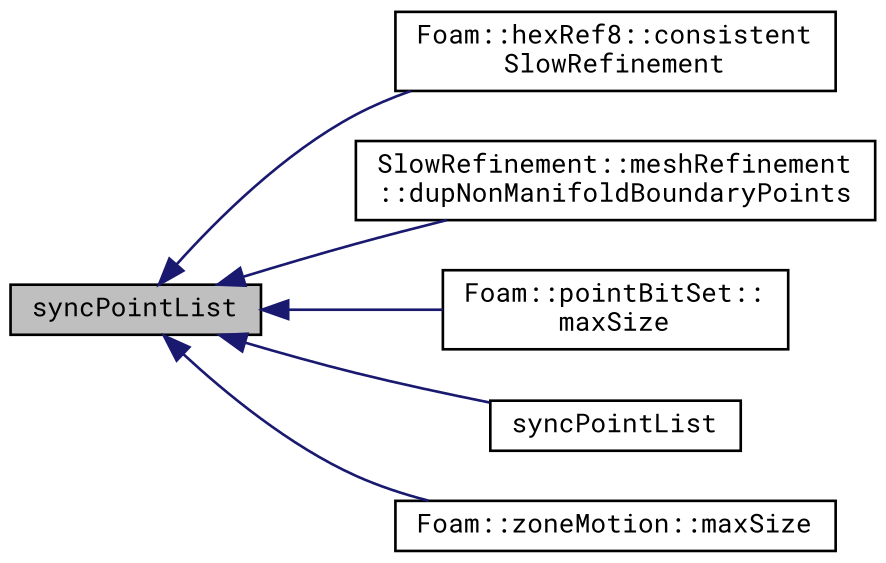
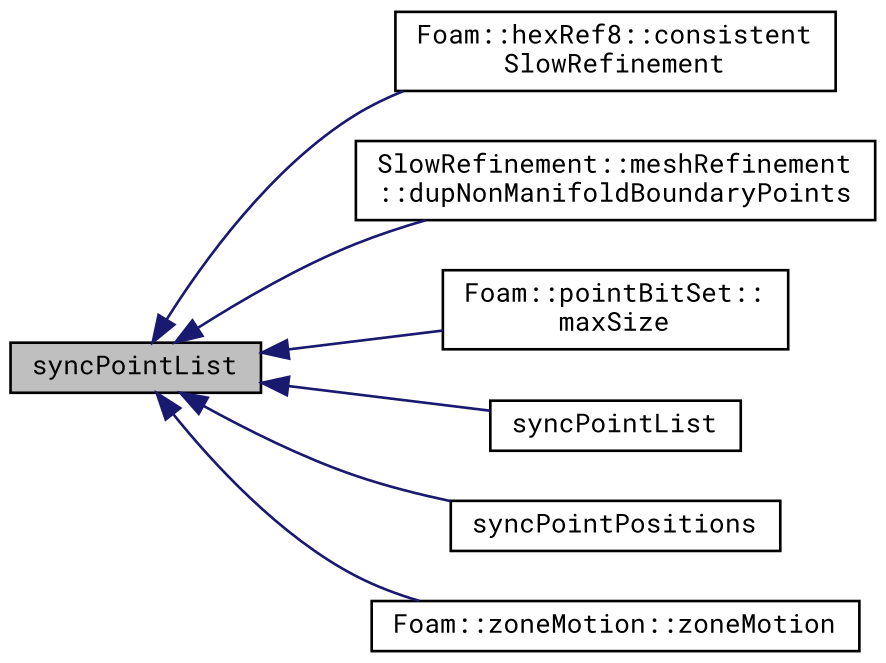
  digraph {
    fontname="Roboto Mono"
    rankdir=LR
    node [color=black fontname="Roboto Mono" fontsize=10 shape=record]
    edge [color=midnightblue dir=back fontname="Roboto Mono" fontsize=10 labelfontname=Helvetica labelfontsize=10 style=solid]
    n1 [fillcolor=grey75 fontcolor=black height=0.2 label=syncPointList style=filled width=0.4]
    n2 [height=0.2 label="Foam::hexRef8::consistent\lSlowRefinement" width=0.4]
    n3 [height=0.2 label="SlowRefinement::meshRefinement\l::dupNonManifoldBoundaryPoints" width=0.4]
    n4 [height=0.2 label="Foam::pointBitSet::\lmaxSize" width=0.4]
    n5 [height=0.2 label=syncPointList width=0.4]
-   n7 [height=0.2 label="Foam::zoneMotion::maxSize" width=0.4]
+   n6 [height=0.2 label=syncPointPositions width=0.4]
+   n7 [height=0.2 label="Foam::zoneMotion::zoneMotion" width=0.4]
    n1 -> n2
    n1 -> n3
    n1 -> n4
    n1 -> n5
+   n1 -> n6
    n1 -> n7
  }
